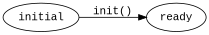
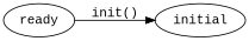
  digraph {
    rankdir=LR
    fontname="Liberation Mono"
    node [fontname="Liberation Mono"]
    initial
    ready
-   initial -> ready [label="init()" fontname="Liberation Mono"]
+   ready -> initial [label="init()" fontname="Liberation Mono"]
  }
